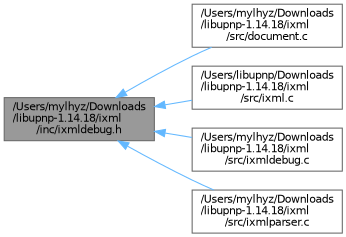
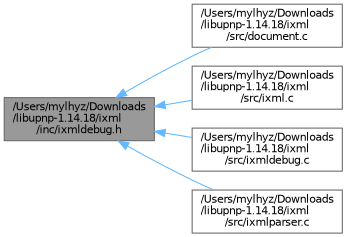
  digraph {
    rankdir=LR
    node [color=grey40 fillcolor=white fontname=Helvetica fontsize=10 shape=box style=filled]
    edge [color=steelblue1 dir=back fontname=Helvetica fontsize=10 labelfontname=Helvetica labelfontsize=10 style=solid]
    n1 [color=gray40 fillcolor=grey60 fontcolor=black height=0.2 label="/Users/mylhyz/Downloads\l/libupnp-1.14.18/ixml\l/inc/ixmldebug.h" width=0.4]
    n2 [height=0.2 label="/Users/mylhyz/Downloads\l/libupnp-1.14.18/ixml\l/src/document.c" width=0.4]
-   n3 [height=0.2 label="/Users/libupnp/Downloads\l/libupnp-1.14.18/ixml\l/src/ixml.c" width=0.4]
+   n3 [height=0.2 label="/Users/mylhyz/Downloads\l/libupnp-1.14.18/ixml\l/src/ixml.c" width=0.4]
    n4 [height=0.2 label="/Users/mylhyz/Downloads\l/libupnp-1.14.18/ixml\l/src/ixmldebug.c" width=0.4]
    n5 [height=0.2 label="/Users/mylhyz/Downloads\l/libupnp-1.14.18/ixml\l/src/ixmlparser.c" width=0.4]
    n1 -> n2
    n1 -> n3
    n1 -> n4
    n1 -> n5
  }
